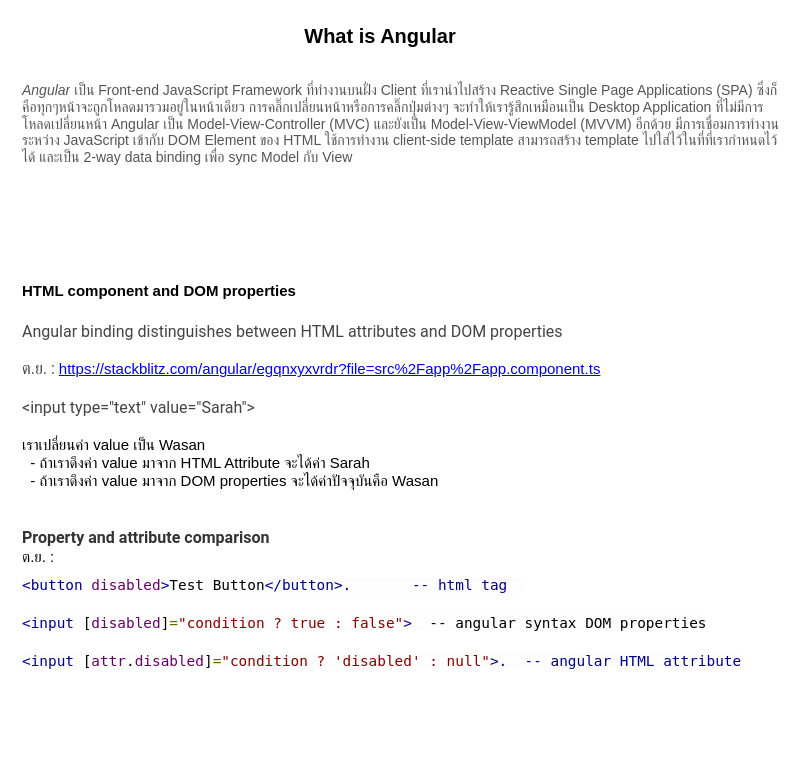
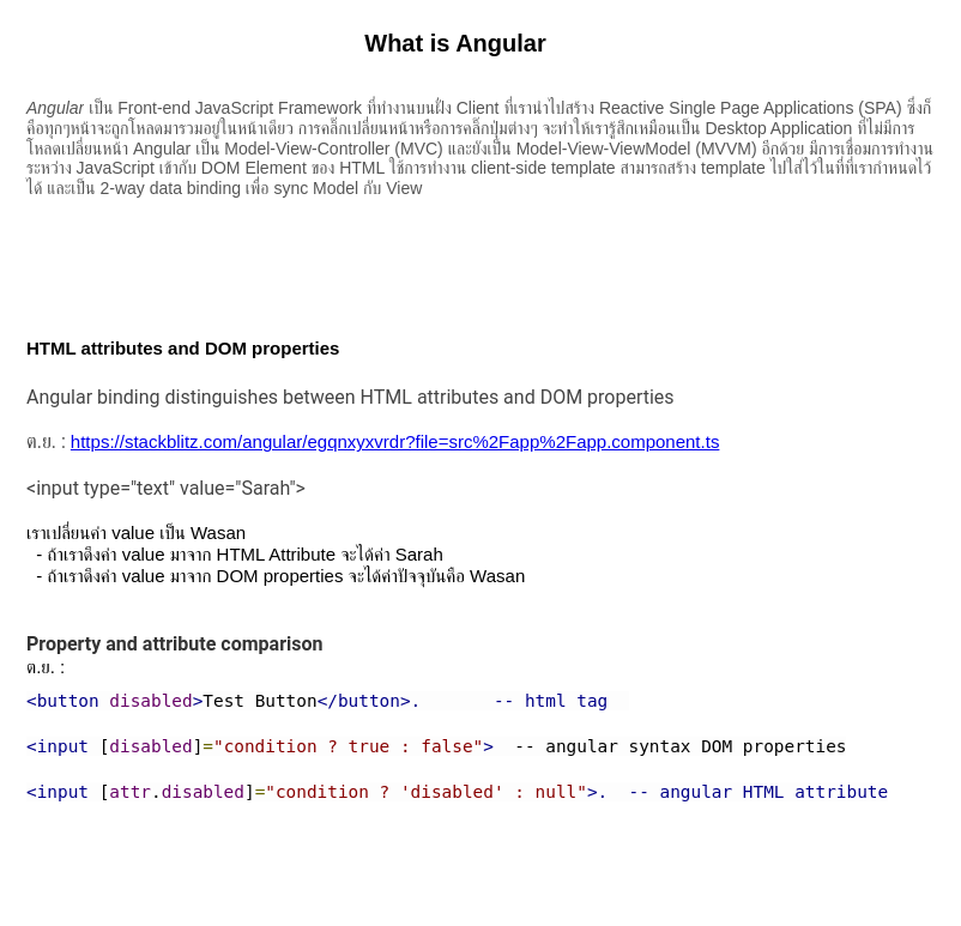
  <mxCell id="0" />
  <mxCell id="1" parent="0" />
  <mxCell id="2" value="&lt;em style=&quot;box-sizing: border-box ; overflow-wrap: break-word ; color: rgb(85 , 85 , 85) ; font-family: &amp;#34;titillium web&amp;#34; , &amp;#34;arial&amp;#34; , sans-serif ; font-size: 14px ; font-weight: 400 ; letter-spacing: normal ; text-indent: 0px ; text-transform: none ; word-spacing: 0px ; background-color: rgb(255 , 255 , 255)&quot;&gt;Angular&lt;/em&gt;&lt;span style=&quot;color: rgb(85 , 85 , 85) ; font-family: &amp;#34;titillium web&amp;#34; , &amp;#34;arial&amp;#34; , sans-serif ; font-size: 14px ; font-style: normal ; font-weight: 400 ; letter-spacing: normal ; text-indent: 0px ; text-transform: none ; word-spacing: 0px ; background-color: rgb(255 , 255 , 255) ; display: inline ; float: none&quot;&gt;&amp;nbsp;เป็น Front-end JavaScript Framework ที่ทำงานบนฝั่ง Client ที่เรานำไปสร้าง Reactive Single Page Applications (SPA) ซึ่งก็คือทุกๆหน้าจะถูกโหลดมารวมอยู่ในหน้าเดียว การคลิ๊กเปลี่ยนหน้าหรือการคลิ๊กปุ่มต่างๆ จะทำให้เรารู้สึกเหมือนเป็น Desktop Application ที่ไม่มีการโหลดเปลี่ยนหน้า Angular เป็น Model-View-Controller (MVC) และยังเป็น Model-View-ViewModel (MVVM) อีกด้วย มีการเชื่อมการทำงานระหว่าง JavaScript เข้ากับ DOM Element ของ HTML ใช้การทำงาน client-side template สามารถสร้าง template ไปใส่ไว้ในที่ที่เรากำหนดไว้ได้ และเป็น 2-way data binding เพื่อ sync Model กับ View&lt;/span&gt;" style="text;whiteSpace=wrap;html=1;" vertex="1" parent="1"><mxGeometry x="20" y="75" width="760" height="120" as="geometry" /></mxCell>
  <mxCell id="3" value="What is Angular" style="text;html=1;strokeColor=none;fillColor=none;align=center;verticalAlign=middle;whiteSpace=wrap;rounded=0;fontSize=20;fontStyle=1" vertex="1" parent="1"><mxGeometry x="135" y="20" width="490" height="30" as="geometry" /></mxCell>
  <mxCell id="4" value="" style="group" vertex="1" connectable="0" parent="1"><mxGeometry x="20" y="275" width="760" height="430" as="geometry" /></mxCell>
- <mxCell id="5" value="HTML component and DOM properties" style="text;whiteSpace=wrap;fontSize=15;fontStyle=1" vertex="1" parent="4"><mxGeometry width="310" height="40" as="geometry" /></mxCell>
+ <mxCell id="5" value="HTML attributes and DOM properties" style="text;whiteSpace=wrap;fontSize=15;fontStyle=1" vertex="1" parent="4"><mxGeometry width="310" height="40" as="geometry" /></mxCell>
  <mxCell id="6" value="&lt;span style=&quot;text-indent: 0px ; background-color: rgb(255 , 255 , 255) ; display: inline ; float: none&quot;&gt;&lt;font color=&quot;#444444&quot; face=&quot;roboto, helvetica neue light, helvetica neue, helvetica, arial, lucida grande, sans-serif&quot;&gt;&lt;span style=&quot;font-size: 16px&quot;&gt;Angular binding distinguishes between HTML attributes and DOM properties&lt;/span&gt;&lt;/font&gt;&lt;br&gt;&lt;br&gt;&lt;font color=&quot;#444444&quot; face=&quot;roboto, helvetica neue light, helvetica neue, helvetica, arial, lucida grande, sans-serif&quot;&gt;&lt;span style=&quot;font-size: 16px&quot;&gt;ต.ย. :&amp;nbsp;&lt;/span&gt;&lt;/font&gt;&lt;a href=&quot;https://stackblitz.com/angular/egqnxyxvrdr?file=src%2Fapp%2Fapp.component.ts&quot;&gt;https://stackblitz.com/angular/egqnxyxvrdr?file=src%2Fapp%2Fapp.component.ts&lt;/a&gt;&lt;br&gt;&lt;font color=&quot;#444444&quot; face=&quot;roboto, helvetica neue light, helvetica neue, helvetica, arial, lucida grande, sans-serif&quot;&gt;&lt;span style=&quot;font-size: 16px&quot;&gt;&lt;br&gt;&amp;lt;input type=&quot;text&quot; value=&quot;Sarah&quot;&amp;gt;&lt;br&gt;&lt;br&gt;&lt;/span&gt;&lt;/font&gt;เราเปลี่ยนค่า value เป็น Wasan&lt;br&gt;&amp;nbsp; - ถ้าเราดึงค่า value มาจาก HTML Attribute จะได้ค่า Sarah&lt;br&gt;&amp;nbsp; - ถ้าเราดึงค่า value มาจาก DOM properties จะได้ค่าปัจจุบันคือ Wasan&lt;br&gt;&lt;span style=&quot;font-size: 16px ; color: rgb(51 , 51 , 51) ; font-family: &amp;#34;roboto&amp;#34; , &amp;#34;helvetica neue light&amp;#34; , &amp;#34;helvetica neue&amp;#34; , &amp;#34;helvetica&amp;#34; , &amp;#34;arial&amp;#34; , &amp;#34;lucida grande&amp;#34; , sans-serif&quot;&gt;&lt;br&gt;&lt;br&gt;&lt;b&gt;Property and attribute comparison&lt;br&gt;&lt;/b&gt;&lt;/span&gt;ต.ย. :&amp;nbsp;&lt;br&gt;&lt;span class=&quot;tag&quot; style=&quot;color: rgb(0 , 0 , 136) ; line-height: 2.4rem ; font-family: &amp;#34;roboto mono&amp;#34; , monospace ; font-size: 14.4px ; background-color: rgba(242 , 242 , 242 , 0.2)&quot;&gt;&amp;lt;button&lt;/span&gt;&lt;span class=&quot;pln&quot; style=&quot;line-height: 2.4rem ; font-family: &amp;#34;roboto mono&amp;#34; , monospace ; font-size: 14.4px ; background-color: rgba(242 , 242 , 242 , 0.2)&quot;&gt; &lt;/span&gt;&lt;span class=&quot;atn&quot; style=&quot;color: rgb(102 , 0 , 102) ; line-height: 2.4rem ; font-family: &amp;#34;roboto mono&amp;#34; , monospace ; font-size: 14.4px ; background-color: rgba(242 , 242 , 242 , 0.2)&quot;&gt;disabled&lt;/span&gt;&lt;span class=&quot;tag&quot; style=&quot;color: rgb(0 , 0 , 136) ; line-height: 2.4rem ; font-family: &amp;#34;roboto mono&amp;#34; , monospace ; font-size: 14.4px ; background-color: rgba(242 , 242 , 242 , 0.2)&quot;&gt;&amp;gt;&lt;/span&gt;&lt;span class=&quot;pln&quot; style=&quot;line-height: 2.4rem ; font-family: &amp;#34;roboto mono&amp;#34; , monospace ; font-size: 14.4px ; background-color: rgba(242 , 242 , 242 , 0.2)&quot;&gt;Test Button&lt;/span&gt;&lt;span class=&quot;tag&quot; style=&quot;color: rgb(0 , 0 , 136) ; line-height: 2.4rem ; font-family: &amp;#34;roboto mono&amp;#34; , monospace ; font-size: 14.4px ; background-color: rgba(242 , 242 , 242 , 0.2)&quot;&gt;&amp;lt;/button&amp;gt;.&amp;nbsp; &amp;nbsp; &amp;nbsp; &amp;nbsp;-- html tag&amp;nbsp;&amp;nbsp;&lt;br&gt;&lt;/span&gt;&lt;span class=&quot;tag&quot; style=&quot;color: rgb(0 , 0 , 136) ; line-height: 2.4rem ; font-family: &amp;#34;roboto mono&amp;#34; , monospace ; font-size: 14.4px ; background-color: rgba(242 , 242 , 242 , 0.2)&quot;&gt;&amp;lt;input&lt;/span&gt;&lt;span class=&quot;pln&quot; style=&quot;line-height: 2.4rem ; font-family: &amp;#34;roboto mono&amp;#34; , monospace ; font-size: 14.4px ; background-color: rgba(242 , 242 , 242 , 0.2)&quot;&gt; [&lt;/span&gt;&lt;span class=&quot;atn&quot; style=&quot;color: rgb(102 , 0 , 102) ; line-height: 2.4rem ; font-family: &amp;#34;roboto mono&amp;#34; , monospace ; font-size: 14.4px ; background-color: rgba(242 , 242 , 242 , 0.2)&quot;&gt;disabled&lt;/span&gt;&lt;span class=&quot;pln&quot; style=&quot;line-height: 2.4rem ; font-family: &amp;#34;roboto mono&amp;#34; , monospace ; font-size: 14.4px ; background-color: rgba(242 , 242 , 242 , 0.2)&quot;&gt;]&lt;/span&gt;&lt;span class=&quot;pun&quot; style=&quot;color: rgb(102 , 102 , 0) ; line-height: 2.4rem ; font-family: &amp;#34;roboto mono&amp;#34; , monospace ; font-size: 14.4px ; background-color: rgba(242 , 242 , 242 , 0.2)&quot;&gt;=&lt;/span&gt;&lt;span class=&quot;atv&quot; style=&quot;color: rgb(136 , 0 , 0) ; line-height: 2.4rem ; font-family: &amp;#34;roboto mono&amp;#34; , monospace ; font-size: 14.4px ; background-color: rgba(242 , 242 , 242 , 0.2)&quot;&gt;&quot;condition ? true : false&quot;&lt;/span&gt;&lt;span class=&quot;tag&quot; style=&quot;color: rgb(0 , 0 , 136) ; line-height: 2.4rem ; font-family: &amp;#34;roboto mono&amp;#34; , monospace ; font-size: 14.4px ; background-color: rgba(242 , 242 , 242 , 0.2)&quot;&gt;&amp;gt;&lt;/span&gt;&lt;span class=&quot;pln&quot; style=&quot;line-height: 2.4rem ; font-family: &amp;#34;roboto mono&amp;#34; , monospace ; font-size: 14.4px ; background-color: rgba(242 , 242 , 242 , 0.2)&quot;&gt;&amp;nbsp; -- angular syntax DOM properties&lt;br&gt;&lt;/span&gt;&lt;span class=&quot;tag&quot; style=&quot;color: rgb(0 , 0 , 136) ; line-height: 2.4rem ; font-family: &amp;#34;roboto mono&amp;#34; , monospace ; font-size: 14.4px ; background-color: rgba(242 , 242 , 242 , 0.2)&quot;&gt;&amp;lt;input&lt;/span&gt;&lt;span class=&quot;pln&quot; style=&quot;line-height: 2.4rem ; font-family: &amp;#34;roboto mono&amp;#34; , monospace ; font-size: 14.4px ; background-color: rgba(242 , 242 , 242 , 0.2)&quot;&gt; [&lt;/span&gt;&lt;span class=&quot;atn&quot; style=&quot;color: rgb(102 , 0 , 102) ; line-height: 2.4rem ; font-family: &amp;#34;roboto mono&amp;#34; , monospace ; font-size: 14.4px ; background-color: rgba(242 , 242 , 242 , 0.2)&quot;&gt;attr&lt;/span&gt;&lt;span class=&quot;pln&quot; style=&quot;line-height: 2.4rem ; font-family: &amp;#34;roboto mono&amp;#34; , monospace ; font-size: 14.4px ; background-color: rgba(242 , 242 , 242 , 0.2)&quot;&gt;.&lt;/span&gt;&lt;span class=&quot;atn&quot; style=&quot;color: rgb(102 , 0 , 102) ; line-height: 2.4rem ; font-family: &amp;#34;roboto mono&amp;#34; , monospace ; font-size: 14.4px ; background-color: rgba(242 , 242 , 242 , 0.2)&quot;&gt;disabled&lt;/span&gt;&lt;span class=&quot;pln&quot; style=&quot;line-height: 2.4rem ; font-family: &amp;#34;roboto mono&amp;#34; , monospace ; font-size: 14.4px ; background-color: rgba(242 , 242 , 242 , 0.2)&quot;&gt;]&lt;/span&gt;&lt;span class=&quot;pun&quot; style=&quot;color: rgb(102 , 102 , 0) ; line-height: 2.4rem ; font-family: &amp;#34;roboto mono&amp;#34; , monospace ; font-size: 14.4px ; background-color: rgba(242 , 242 , 242 , 0.2)&quot;&gt;=&lt;/span&gt;&lt;span class=&quot;atv&quot; style=&quot;color: rgb(136 , 0 , 0) ; line-height: 2.4rem ; font-family: &amp;#34;roboto mono&amp;#34; , monospace ; font-size: 14.4px ; background-color: rgba(242 , 242 , 242 , 0.2)&quot;&gt;&quot;condition ? 'disabled' : null&quot;&lt;/span&gt;&lt;span class=&quot;tag&quot; style=&quot;color: rgb(0 , 0 , 136) ; line-height: 2.4rem ; font-family: &amp;#34;roboto mono&amp;#34; , monospace ; font-size: 14.4px ; background-color: rgba(242 , 242 , 242 , 0.2)&quot;&gt;&amp;gt;.&amp;nbsp; -- angular HTML attribute&lt;/span&gt;&lt;br&gt;&lt;br&gt;&lt;br&gt;&lt;br&gt;&lt;br&gt;&lt;br&gt;&lt;/span&gt;" style="text;whiteSpace=wrap;html=1;fontSize=15;" vertex="1" parent="4"><mxGeometry y="40" width="760" height="390" as="geometry" /></mxCell>
